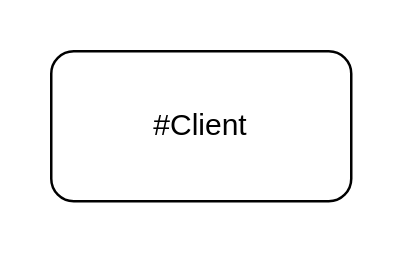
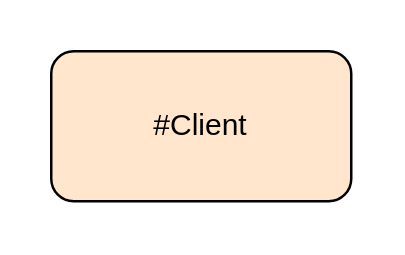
  <mxCell id="0" />
  <mxCell id="1" parent="0" />
- <mxCell id="2" value="#Client&lt;br&gt;" style="rounded=1;whiteSpace=wrap;html=1;" vertex="1" parent="1"><mxGeometry x="20" y="20" width="120" height="60" as="geometry" /></mxCell>
+ <mxCell id="2" value="#Client&lt;br&gt;" style="rounded=1;whiteSpace=wrap;html=1;fillColor=#ffe6cc;" vertex="1" parent="1"><mxGeometry x="20" y="20" width="120" height="60" as="geometry" /></mxCell>
